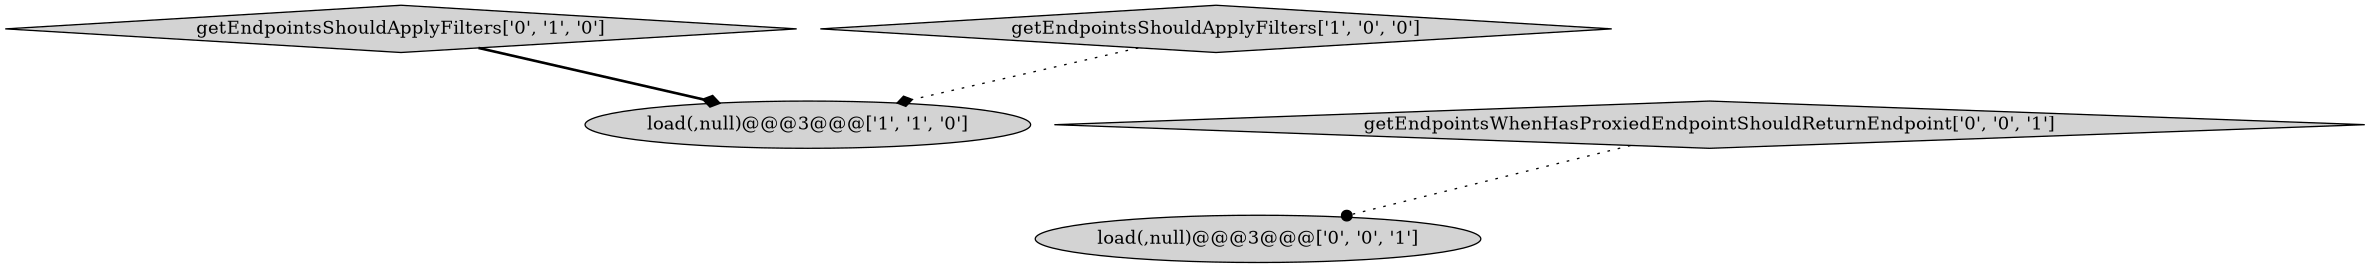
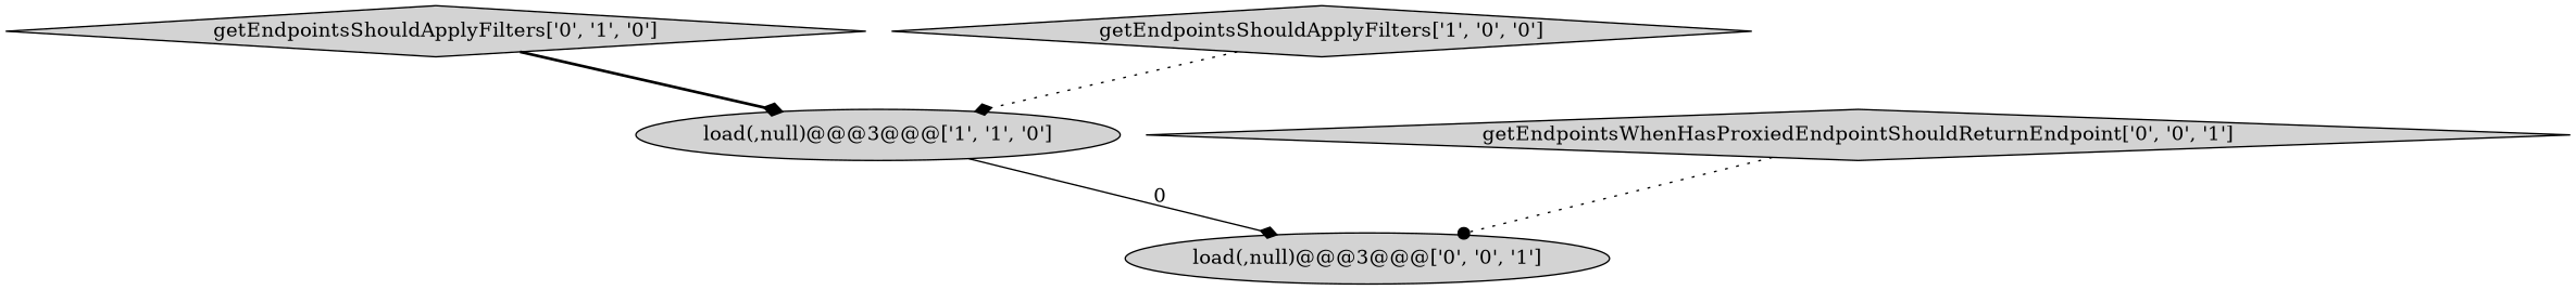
  digraph {
    node [fillcolor=lightgrey shape=diamond style=filled]
    edge [arrowhead=diamond style=dotted]
    n1 [label="getEndpointsShouldApplyFilters['0', '1', '0']"]
    n2 [label="load(,null)@@@3@@@['1', '1', '0']" shape=ellipse]
    n3 [label="load(,null)@@@3@@@['0', '0', '1']" shape=ellipse]
    n4 [label="getEndpointsShouldApplyFilters['1', '0', '0']"]
    n5 [label="getEndpointsWhenHasProxiedEndpointShouldReturnEndpoint['0', '0', '1']"]
    n1 -> n2 [style=bold]
+   n2 -> n3 [label=0 style=solid]
    n4 -> n2
    n5 -> n3 [arrowhead=dot]
  }
